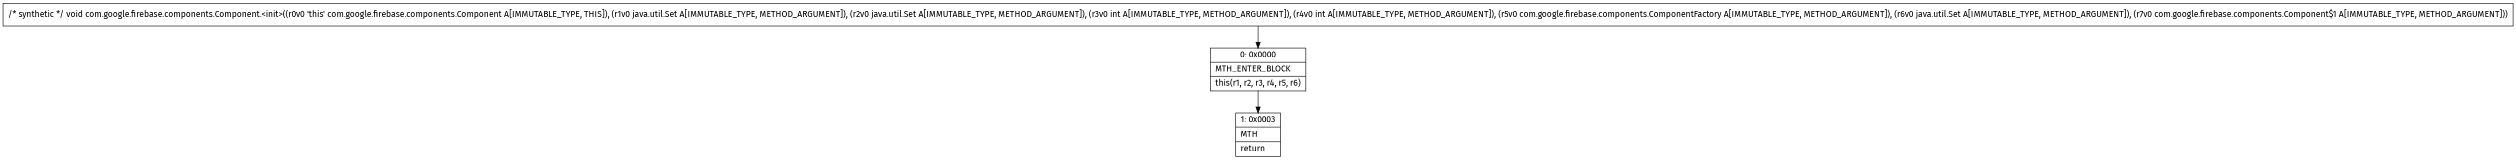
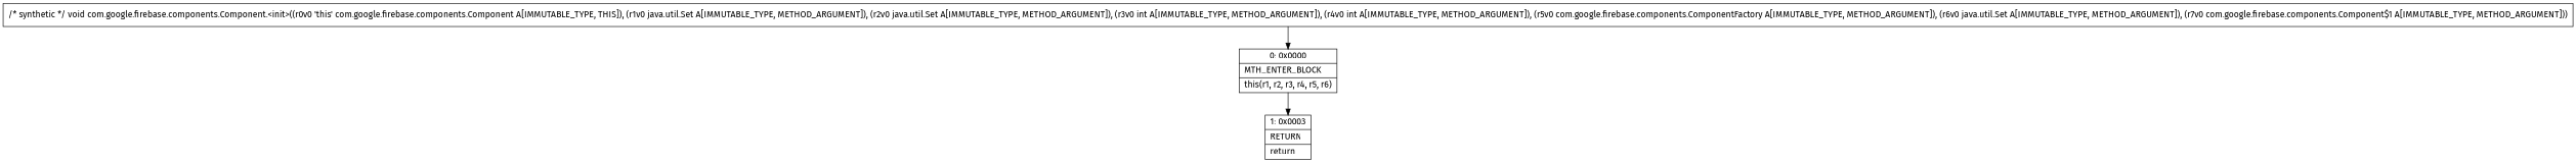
  digraph {
    fontname="Fira Sans"
    node [shape=record fontname="Fira Sans"]
    edge [fontname="Fira Sans"]
    n1 [label="{0\:\ 0x0000|MTH_ENTER_BLOCK\l|this(r1, r2, r3, r4, r5, r6)\l}"]
-   n2 [label="{1\:\ 0x0003|MTH\l|return\l}"]
+   n2 [label="{1\:\ 0x0003|RETURN\l|return\l}"]
    n3 [label="{\/* synthetic *\/ void com.google.firebase.components.Component.\<init\>((r0v0 'this' com.google.firebase.components.Component A[IMMUTABLE_TYPE, THIS]), (r1v0 java.util.Set A[IMMUTABLE_TYPE, METHOD_ARGUMENT]), (r2v0 java.util.Set A[IMMUTABLE_TYPE, METHOD_ARGUMENT]), (r3v0 int A[IMMUTABLE_TYPE, METHOD_ARGUMENT]), (r4v0 int A[IMMUTABLE_TYPE, METHOD_ARGUMENT]), (r5v0 com.google.firebase.components.ComponentFactory A[IMMUTABLE_TYPE, METHOD_ARGUMENT]), (r6v0 java.util.Set A[IMMUTABLE_TYPE, METHOD_ARGUMENT]), (r7v0 com.google.firebase.components.Component$1 A[IMMUTABLE_TYPE, METHOD_ARGUMENT])) }"]
    n1 -> n2
    n3 -> n1
  }
